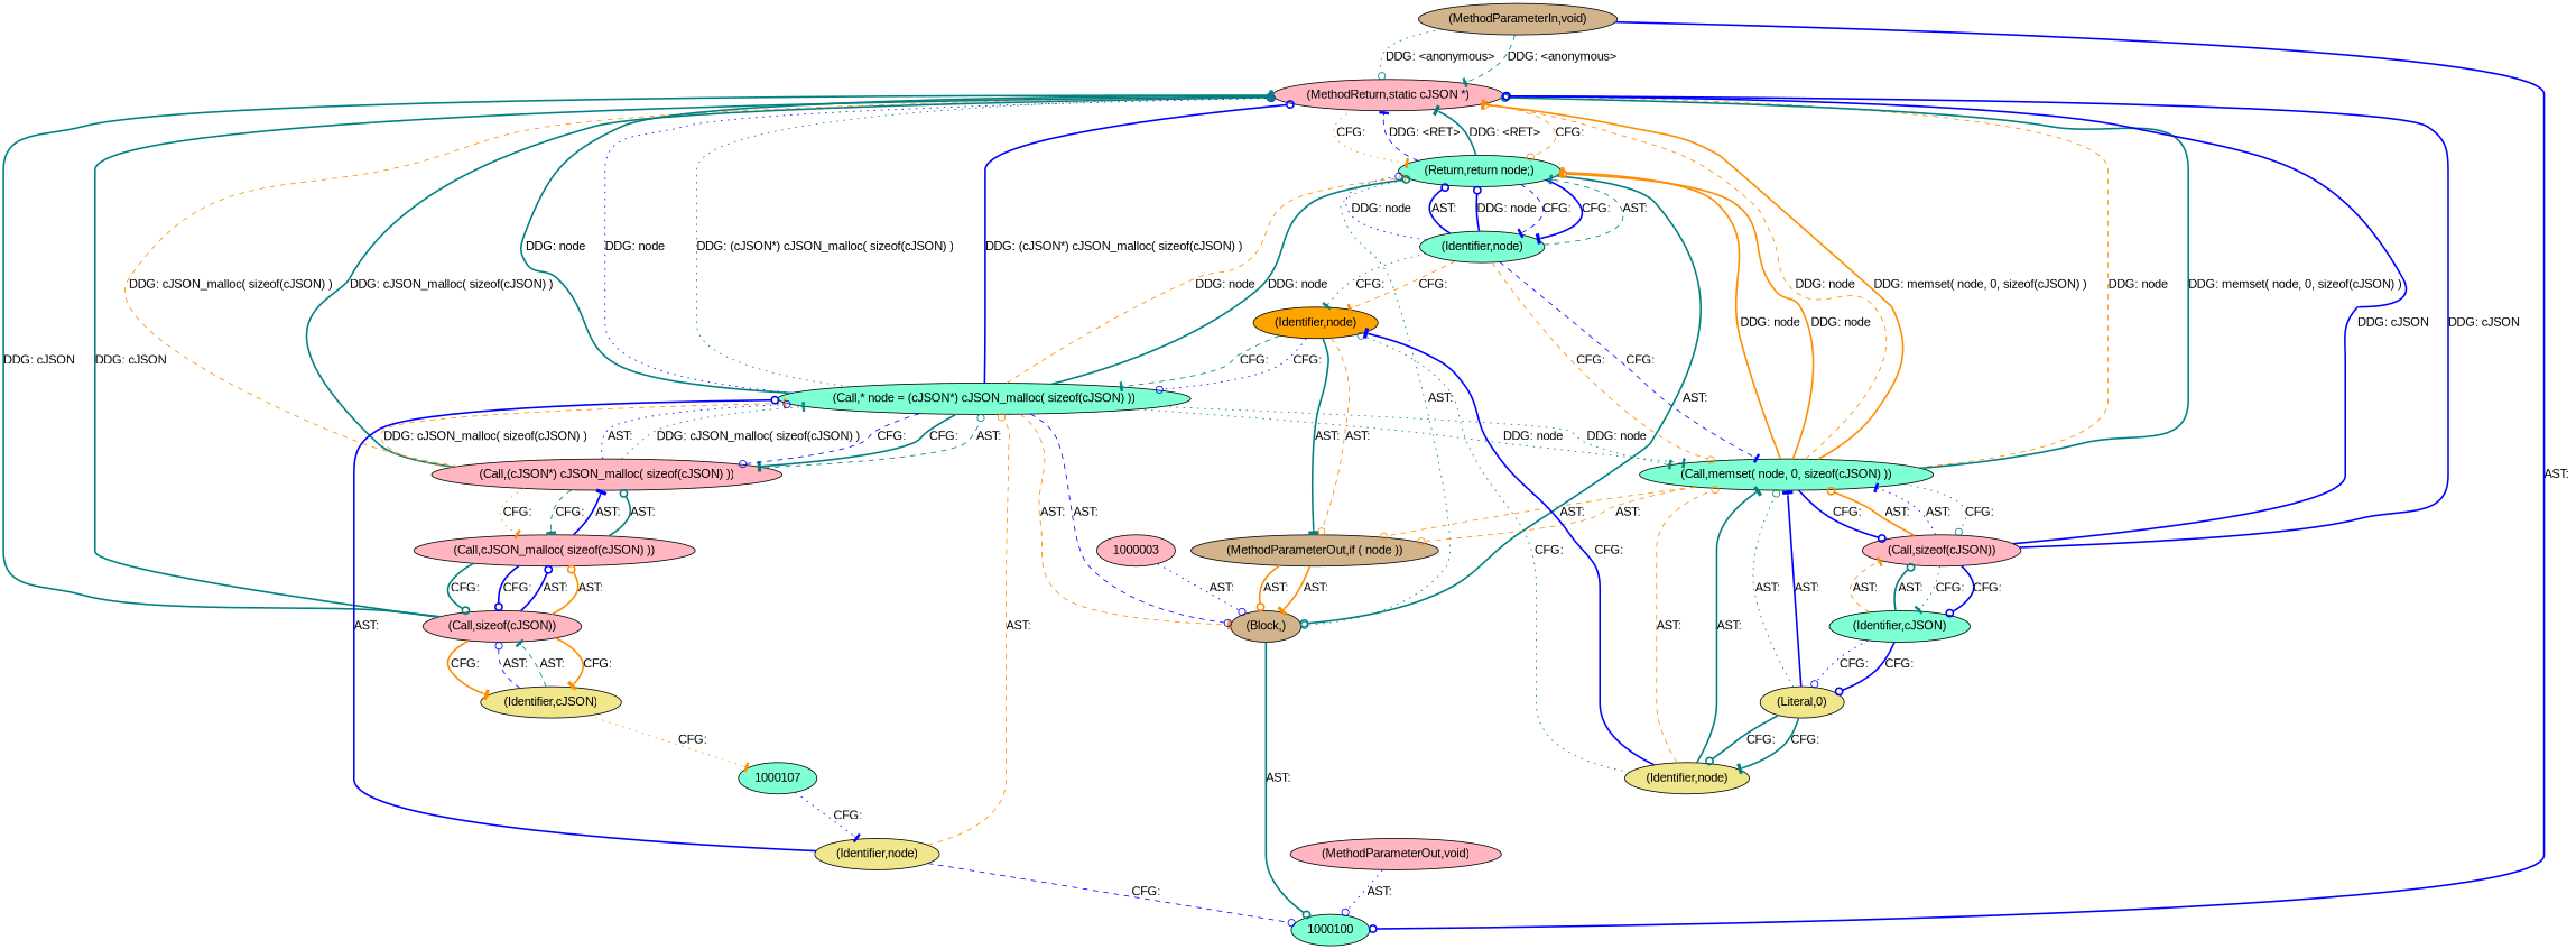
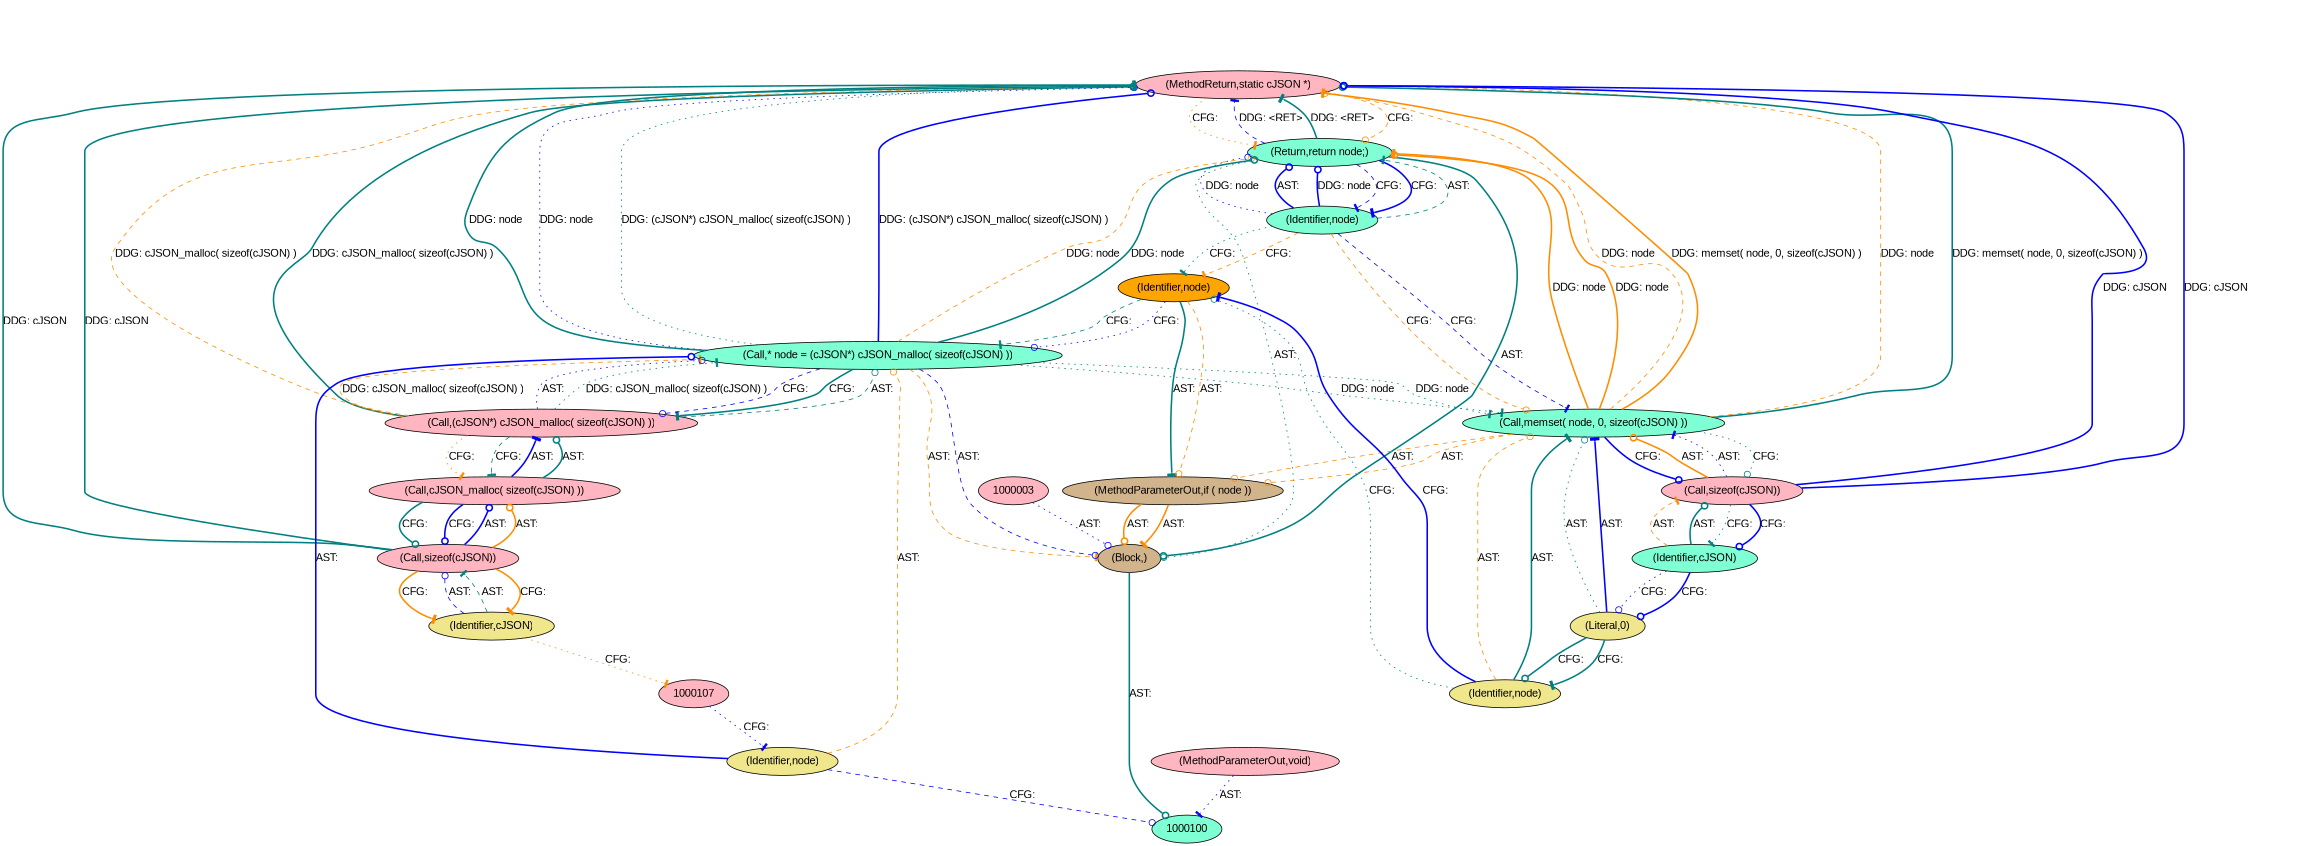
  digraph {
    fontname="Liberation Sans"
    node [fillcolor=lightpink fontname="Liberation Sans" style=filled]
    edge [arrowhead=odot color=teal fontname="Liberation Sans" style=bold]
    n1 [label="(MethodReturn,static cJSON *)"]
    n2 [fillcolor=aquamarine label="(Return,return node;)"]
    n3 [fillcolor=tan label="(Block,)"]
    n4 [fillcolor=aquamarine label="(Identifier,node)"]
    1000100 [fillcolor=aquamarine]
-   n6 [fillcolor=tan label="(MethodParameterIn,void)"]
    n7 [label="(MethodParameterOut,void)"]
    n8 [label="(Call,(cJSON*) cJSON_malloc( sizeof(cJSON) ))"]
    n9 [label="(Call,cJSON_malloc( sizeof(cJSON) ))"]
    n10 [fillcolor=aquamarine label="(Call,* node = (cJSON*) cJSON_malloc( sizeof(cJSON) ))"]
    n11 [label="(Call,sizeof(cJSON))"]
    n12 [fillcolor=aquamarine label="(Call,memset( node, 0, sizeof(cJSON) ))"]
    n13 [fillcolor=khaki label="(Identifier,cJSON)"]
-   1000107 [fillcolor=aquamarine]
+   1000107
    n15 [fillcolor=khaki label="(Identifier,node)"]
    n16 [fillcolor=tan label="(MethodParameterOut,if ( node ))"]
    n17 [label="(Call,sizeof(cJSON))"]
    n18 [fillcolor=orange label="(Identifier,node)"]
    n19 [fillcolor=khaki label="(Identifier,node)"]
    n20 [fillcolor=khaki label="(Literal,0)"]
    n21 [fillcolor=aquamarine label="(Identifier,cJSON)"]
    n22 [label=1000003]
    n1 -> n2 [color=darkorange label="CFG: " style=dashed]
    n1 -> n2 [arrowhead=tee color=darkorange label="CFG: " style=dotted]
    n2 -> n1 [arrowhead=tee color=blue label="DDG: <RET>" style=dashed]
    n2 -> n1 [arrowhead=tee label="DDG: <RET>"]
    n2 -> n3 [label="AST: " style=dotted]
    n2 -> n3 [label="AST: "]
    n2 -> n4 [arrowhead=tee color=blue label="CFG: " style=dashed]
    n2 -> n4 [arrowhead=tee color=blue label="CFG: "]
    n3 -> 1000100 [label="AST: "]
    n4 -> n2 [arrowhead=tee label="AST: " style=dashed]
    n4 -> n2 [color=blue label="DDG: node" style=dotted]
    n4 -> n2 [color=blue label="AST: "]
    n4 -> n2 [color=blue label="DDG: node"]
    n4 -> n12 [color=darkorange label="CFG: " style=dashed]
    n4 -> n12 [arrowhead=tee color=blue label="CFG: " style=dashed]
    n4 -> n18 [arrowhead=tee color=darkorange label="CFG: " style=dashed]
    n4 -> n18 [arrowhead=tee label="CFG: " style=dotted]
-   n6 -> n1 [arrowhead=tee label="DDG: <anonymous>" style=dashed]
-   n6 -> n1 [label="DDG: <anonymous>" style=dotted]
-   n6 -> 1000100 [color=blue label="AST: "]
-   n7 -> 1000100 [color=blue label="AST: " style=dotted]
+   n7 -> 1000100 [arrowhead=tee color=blue label="AST: " style=dotted]
    n8 -> n1 [label="DDG: cJSON_malloc( sizeof(cJSON) )"]
    n8 -> n1 [arrowhead=tee color=darkorange label="DDG: cJSON_malloc( sizeof(cJSON) )" style=dashed]
    n8 -> n9 [arrowhead=tee color=darkorange label="CFG: " style=dotted]
    n8 -> n9 [arrowhead=tee label="CFG: " style=dashed]
    n8 -> n10 [label="AST: " style=dashed]
    n8 -> n10 [arrowhead=tee color=darkorange label="DDG: cJSON_malloc( sizeof(cJSON) )" style=dashed]
    n8 -> n10 [color=blue label="AST: " style=dotted]
    n8 -> n10 [arrowhead=tee label="DDG: cJSON_malloc( sizeof(cJSON) )" style=dotted]
    n9 -> n8 [arrowhead=tee color=blue label="AST: "]
    n9 -> n8 [label="AST: "]
    n9 -> n11 [label="CFG: "]
    n9 -> n11 [color=blue label="CFG: "]
    n10 -> n1 [color=blue label="DDG: node" style=dotted]
    n10 -> n1 [color=blue label="DDG: (cJSON*) cJSON_malloc( sizeof(cJSON) )"]
    n10 -> n1 [arrowhead=tee label="DDG: node"]
    n10 -> n1 [label="DDG: (cJSON*) cJSON_malloc( sizeof(cJSON) )" style=dotted]
    n10 -> n2 [color=darkorange label="DDG: node" style=dashed]
    n10 -> n2 [label="DDG: node"]
    n10 -> n3 [arrowhead=tee color=darkorange label="AST: " style=dashed]
    n10 -> n3 [color=blue label="AST: " style=dashed]
    n10 -> n8 [arrowhead=tee label="CFG: "]
    n10 -> n8 [color=blue label="CFG: " style=dashed]
    n10 -> n12 [arrowhead=tee label="DDG: node" style=dotted]
    n10 -> n12 [arrowhead=tee label="DDG: node" style=dotted]
    n11 -> n1 [arrowhead=tee label="DDG: cJSON"]
    n11 -> n1 [arrowhead=tee label="DDG: cJSON"]
    n11 -> n9 [color=blue label="AST: "]
    n11 -> n9 [color=darkorange label="AST: "]
    n11 -> n13 [arrowhead=tee color=darkorange label="CFG: "]
    n11 -> n13 [arrowhead=tee color=darkorange label="CFG: "]
    n12 -> n1 [color=darkorange label="DDG: node" style=dashed]
    n12 -> n1 [arrowhead=tee color=darkorange label="DDG: memset( node, 0, sizeof(cJSON) )"]
    n12 -> n1 [color=darkorange label="DDG: node" style=dashed]
    n12 -> n1 [label="DDG: memset( node, 0, sizeof(cJSON) )"]
    n12 -> n2 [arrowhead=tee color=darkorange label="DDG: node"]
    n12 -> n2 [color=darkorange label="DDG: node"]
    n12 -> n16 [color=darkorange label="AST: " style=dashed]
    n12 -> n16 [color=darkorange label="AST: " style=dashed]
    n12 -> n17 [label="CFG: " style=dotted]
    n12 -> n17 [color=blue label="CFG: "]
    n13 -> n11 [color=blue label="AST: " style=dashed]
    n13 -> n11 [arrowhead=tee label="AST: " style=dashed]
    n13 -> 1000107 [arrowhead=tee color=darkorange label="CFG: " style=dotted]
    1000107 -> n15 [arrowhead=tee color=blue label="CFG: " style=dotted]
    n15 -> 1000100 [color=blue label="CFG: " style=dashed]
    n15 -> n10 [color=darkorange label="AST: " style=dashed]
    n15 -> n10 [color=blue label="AST: "]
    n16 -> n3 [arrowhead=tee color=darkorange label="AST: "]
    n16 -> n3 [color=darkorange label="AST: "]
    n17 -> n1 [color=blue label="DDG: cJSON"]
    n17 -> n1 [color=blue label="DDG: cJSON"]
    n17 -> n12 [color=darkorange label="AST: "]
    n17 -> n12 [arrowhead=tee color=blue label="AST: " style=dotted]
    n17 -> n21 [arrowhead=tee label="CFG: " style=dotted]
    n17 -> n21 [color=blue label="CFG: "]
    n18 -> n10 [color=blue label="CFG: " style=dotted]
    n18 -> n10 [arrowhead=tee label="CFG: " style=dashed]
    n18 -> n16 [arrowhead=tee label="AST: "]
    n18 -> n16 [color=darkorange label="AST: " style=dashed]
    n19 -> n12 [arrowhead=tee label="AST: "]
    n19 -> n12 [color=darkorange label="AST: " style=dashed]
    n19 -> n18 [label="CFG: " style=dotted]
    n19 -> n18 [arrowhead=tee color=blue label="CFG: "]
    n20 -> n12 [label="AST: " style=dotted]
    n20 -> n12 [arrowhead=tee color=blue label="AST: "]
    n20 -> n19 [arrowhead=tee label="CFG: "]
    n20 -> n19 [label="CFG: "]
    n21 -> n17 [arrowhead=tee color=darkorange label="AST: " style=dashed]
    n21 -> n17 [label="AST: "]
    n21 -> n20 [color=blue label="CFG: "]
    n21 -> n20 [color=blue label="CFG: " style=dotted]
    n22 -> n3 [color=blue label="AST: " style=dotted]
  }
